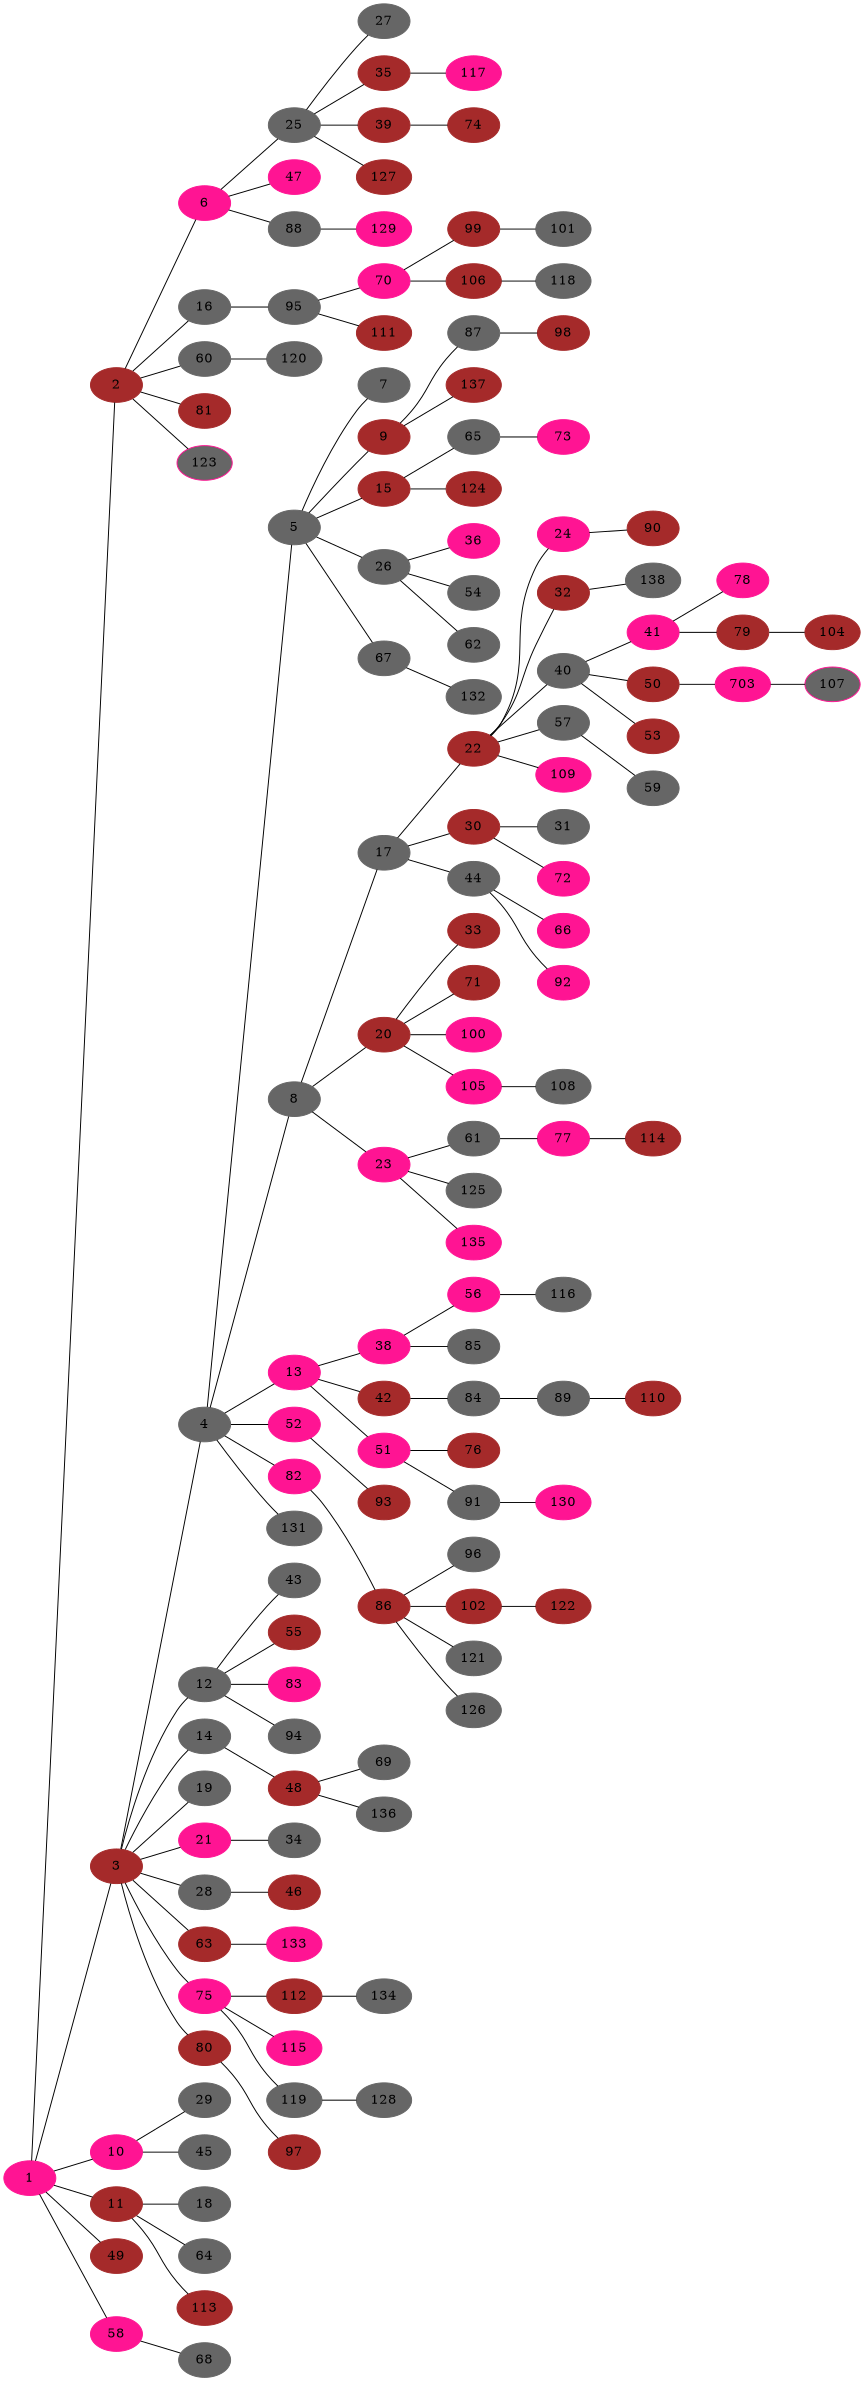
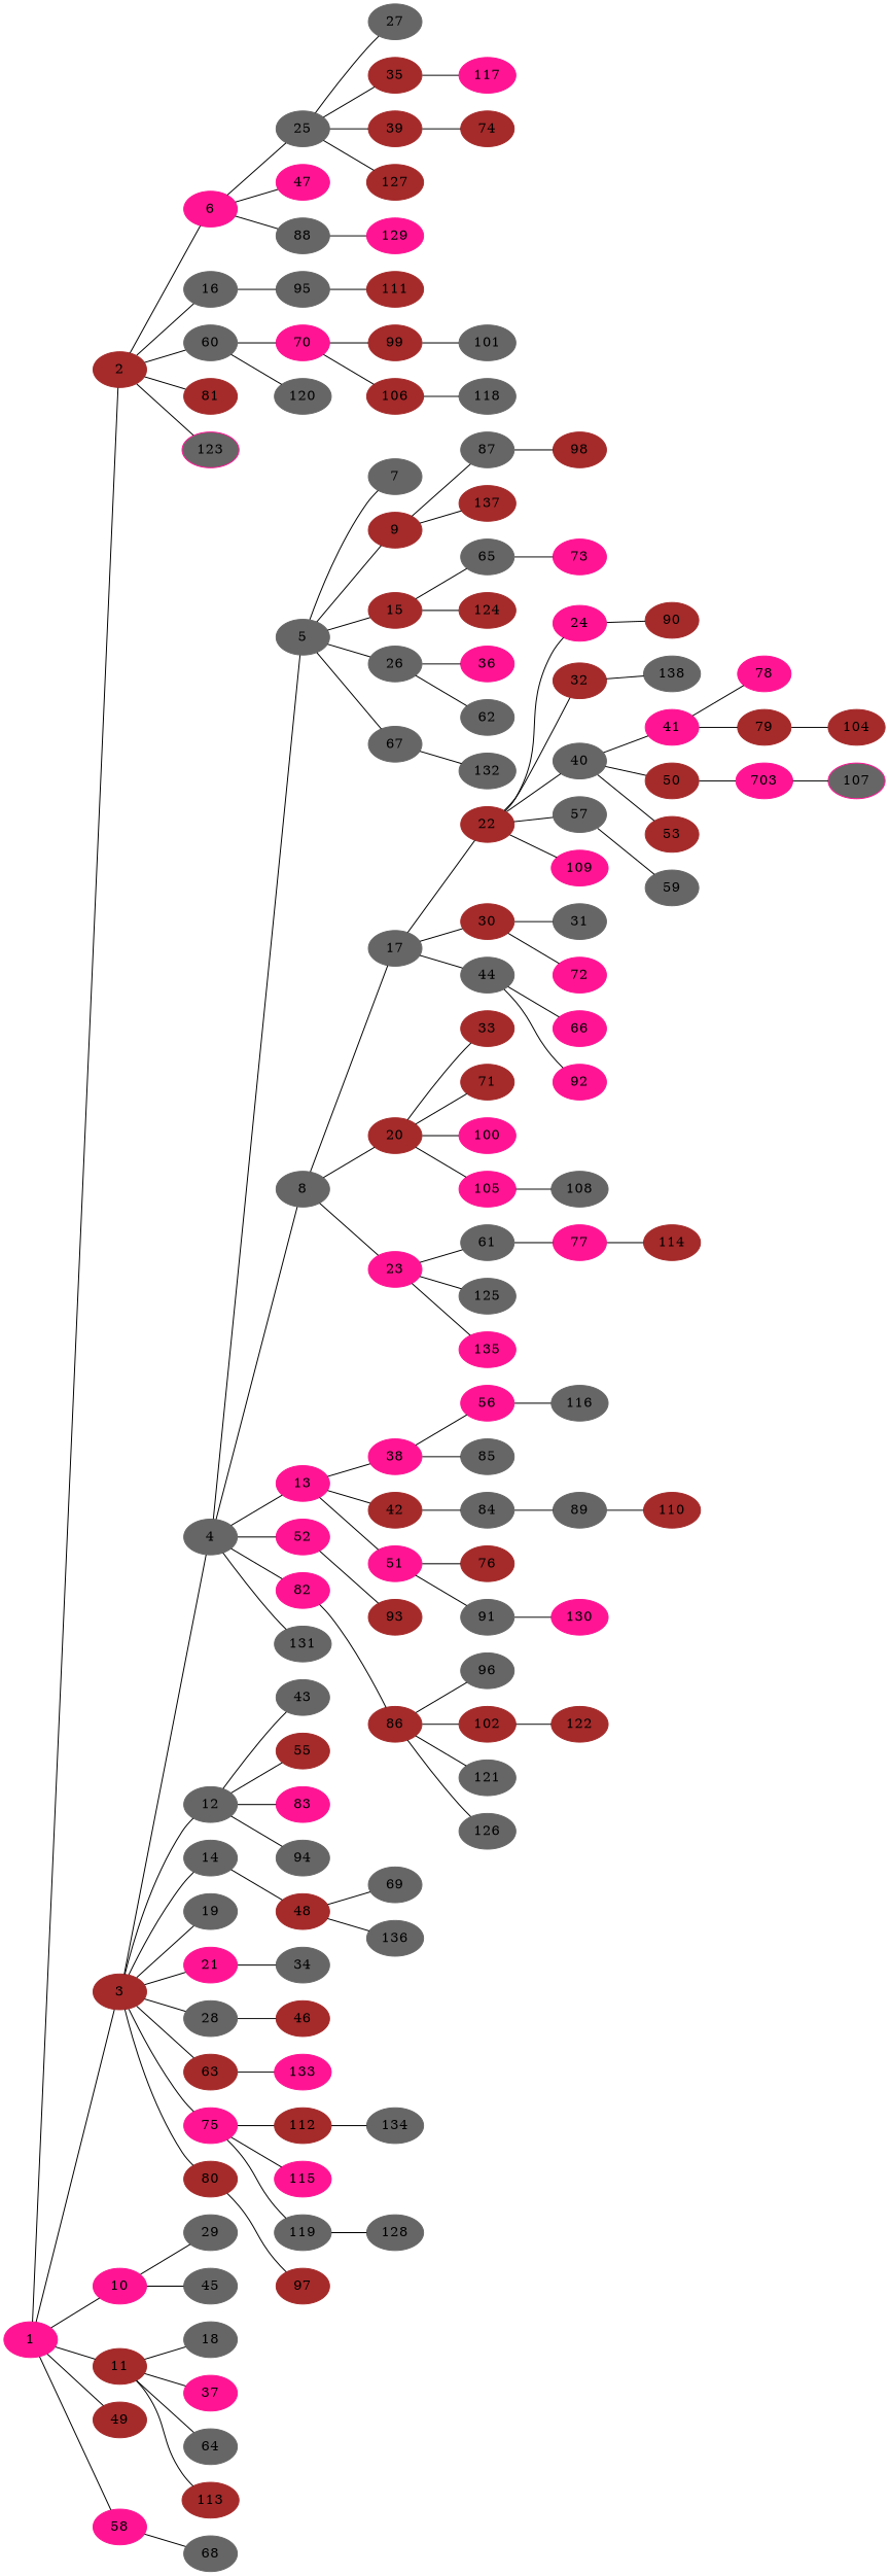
  graph {
    rankdir=LR
    node [color=gray40 style=filled]
    1 [color=deeppink]
    2 [color=brown]
    3 [color=brown]
    10 [color=deeppink]
    11 [color=brown]
    49 [color=brown]
    58 [color=deeppink]
    6 [color=deeppink]
    16
    60
    81 [color=brown]
    123 [color=deeppink fillcolor=gray40]
    4
    12
    14
    19
    21 [color=deeppink]
    28
    63 [color=brown]
    75 [color=deeppink]
    80 [color=brown]
    29
    45
    18
+   37 [color=deeppink]
    64
    113 [color=brown]
    68
    25
    47 [color=deeppink]
    88
    95
    70 [color=deeppink]
    120
    5
    8
    13 [color=deeppink]
    52 [color=deeppink]
    82 [color=deeppink]
    131
    43
    55 [color=brown]
    83 [color=deeppink]
    94
    48 [color=brown]
    34
    46 [color=brown]
    133 [color=deeppink]
    112 [color=brown]
    115 [color=deeppink]
    119
    97 [color=brown]
    7
    9 [color=brown]
    15 [color=brown]
    26
    67
    17
    20 [color=brown]
    23 [color=deeppink]
    38 [color=deeppink]
    42 [color=brown]
    51 [color=deeppink]
    93 [color=brown]
    86 [color=brown]
    87
    137 [color=brown]
    65
    124 [color=brown]
    36 [color=deeppink]
-   54
    62
    132
    27
    35 [color=brown]
    39 [color=brown]
    127 [color=brown]
    129 [color=deeppink]
    22 [color=brown]
    30 [color=brown]
    44
    33 [color=brown]
    71 [color=brown]
    100 [color=deeppink]
    105 [color=deeppink]
    61
    125
    135 [color=deeppink]
    98 [color=brown]
    56 [color=deeppink]
    85
    84
    76 [color=brown]
    91
    69
    136
    73 [color=deeppink]
    111 [color=brown]
    24 [color=deeppink]
    32 [color=brown]
    40
    57
    109 [color=deeppink]
    31
    72 [color=deeppink]
    66 [color=deeppink]
    92 [color=deeppink]
    108
    90 [color=brown]
    138
    41 [color=deeppink]
    50 [color=brown]
    53 [color=brown]
    59
    77 [color=deeppink]
    117 [color=deeppink]
    74 [color=brown]
    116
    78 [color=deeppink]
    79 [color=brown]
    n121 [color=deeppink label=703]
    104 [color=brown]
    89
    107 [color=deeppink fillcolor=gray40]
    130 [color=deeppink]
    99 [color=brown]
    106 [color=brown]
    114 [color=brown]
    101
    118
    134
    128
    96
    102 [color=brown]
    121
    126
    110 [color=brown]
    122 [color=brown]
    1 -- 2
    1 -- 3
    1 -- 10
    1 -- 11
    1 -- 49
    1 -- 58
    2 -- 6
    2 -- 16
    2 -- 60
    2 -- 81
    2 -- 123
    3 -- 4
    3 -- 12
    3 -- 14
    3 -- 19
    3 -- 21
    3 -- 28
    3 -- 63
    3 -- 75
    3 -- 80
    10 -- 29
    10 -- 45
    11 -- 18
+   11 -- 37
    11 -- 64
    11 -- 113
    58 -- 68
    6 -- 25
    6 -- 47
    6 -- 88
    16 -- 95
-   95 -- 70
+   60 -- 70
    60 -- 120
    4 -- 5
    4 -- 8
    4 -- 13
    4 -- 52
    4 -- 82
    4 -- 131
    12 -- 43
    12 -- 55
    12 -- 83
    12 -- 94
    14 -- 48
    21 -- 34
    28 -- 46
    63 -- 133
    75 -- 112
    75 -- 115
    75 -- 119
    80 -- 97
    25 -- 27
    25 -- 35
    25 -- 39
    25 -- 127
    88 -- 129
    95 -- 111
    70 -- 99
    70 -- 106
    5 -- 7
    5 -- 9
    5 -- 15
    5 -- 26
    5 -- 67
    8 -- 17
    8 -- 20
    8 -- 23
    13 -- 38
    13 -- 42
    13 -- 51
    52 -- 93
    82 -- 86
    48 -- 69
    48 -- 136
    112 -- 134
    119 -- 128
    9 -- 87
    9 -- 137
    15 -- 65
    15 -- 124
    26 -- 36
-   26 -- 54
    26 -- 62
    67 -- 132
    17 -- 22
    17 -- 30
    17 -- 44
    20 -- 33
    20 -- 71
    20 -- 100
    20 -- 105
    23 -- 61
    23 -- 125
    23 -- 135
    38 -- 56
    38 -- 85
    42 -- 84
    51 -- 76
    51 -- 91
    86 -- 96
    86 -- 102
    86 -- 121
    86 -- 126
    87 -- 98
    65 -- 73
    35 -- 117
    39 -- 74
    22 -- 24
    22 -- 32
    22 -- 40
    22 -- 57
    22 -- 109
    30 -- 31
    30 -- 72
    44 -- 66
    44 -- 92
    105 -- 108
    61 -- 77
    56 -- 116
    84 -- 89
    91 -- 130
    24 -- 90
    32 -- 138
    40 -- 41
    40 -- 50
    40 -- 53
    57 -- 59
    41 -- 78
    41 -- 79
    50 -- n121
    77 -- 114
    79 -- 104
    n121 -- 107
    89 -- 110
    99 -- 101
    106 -- 118
    102 -- 122
  }
